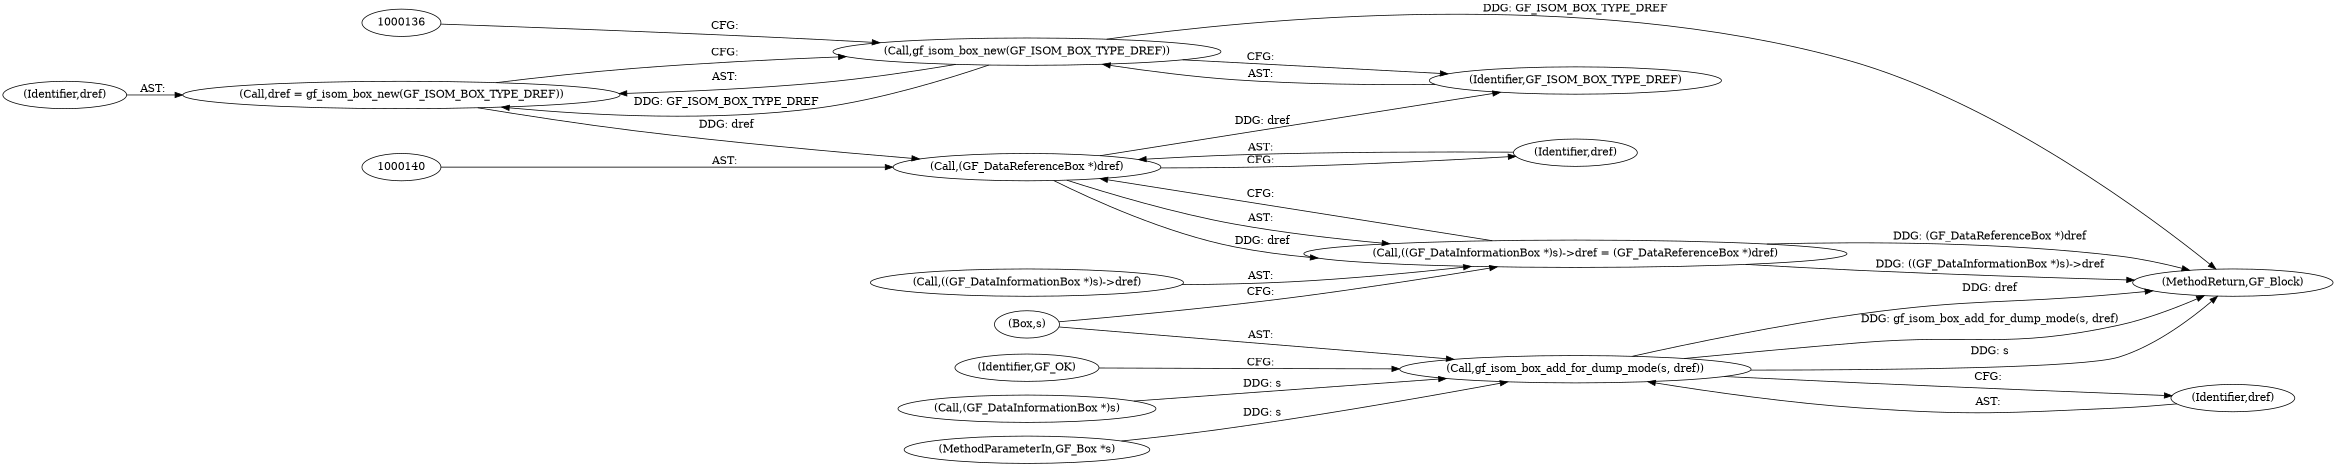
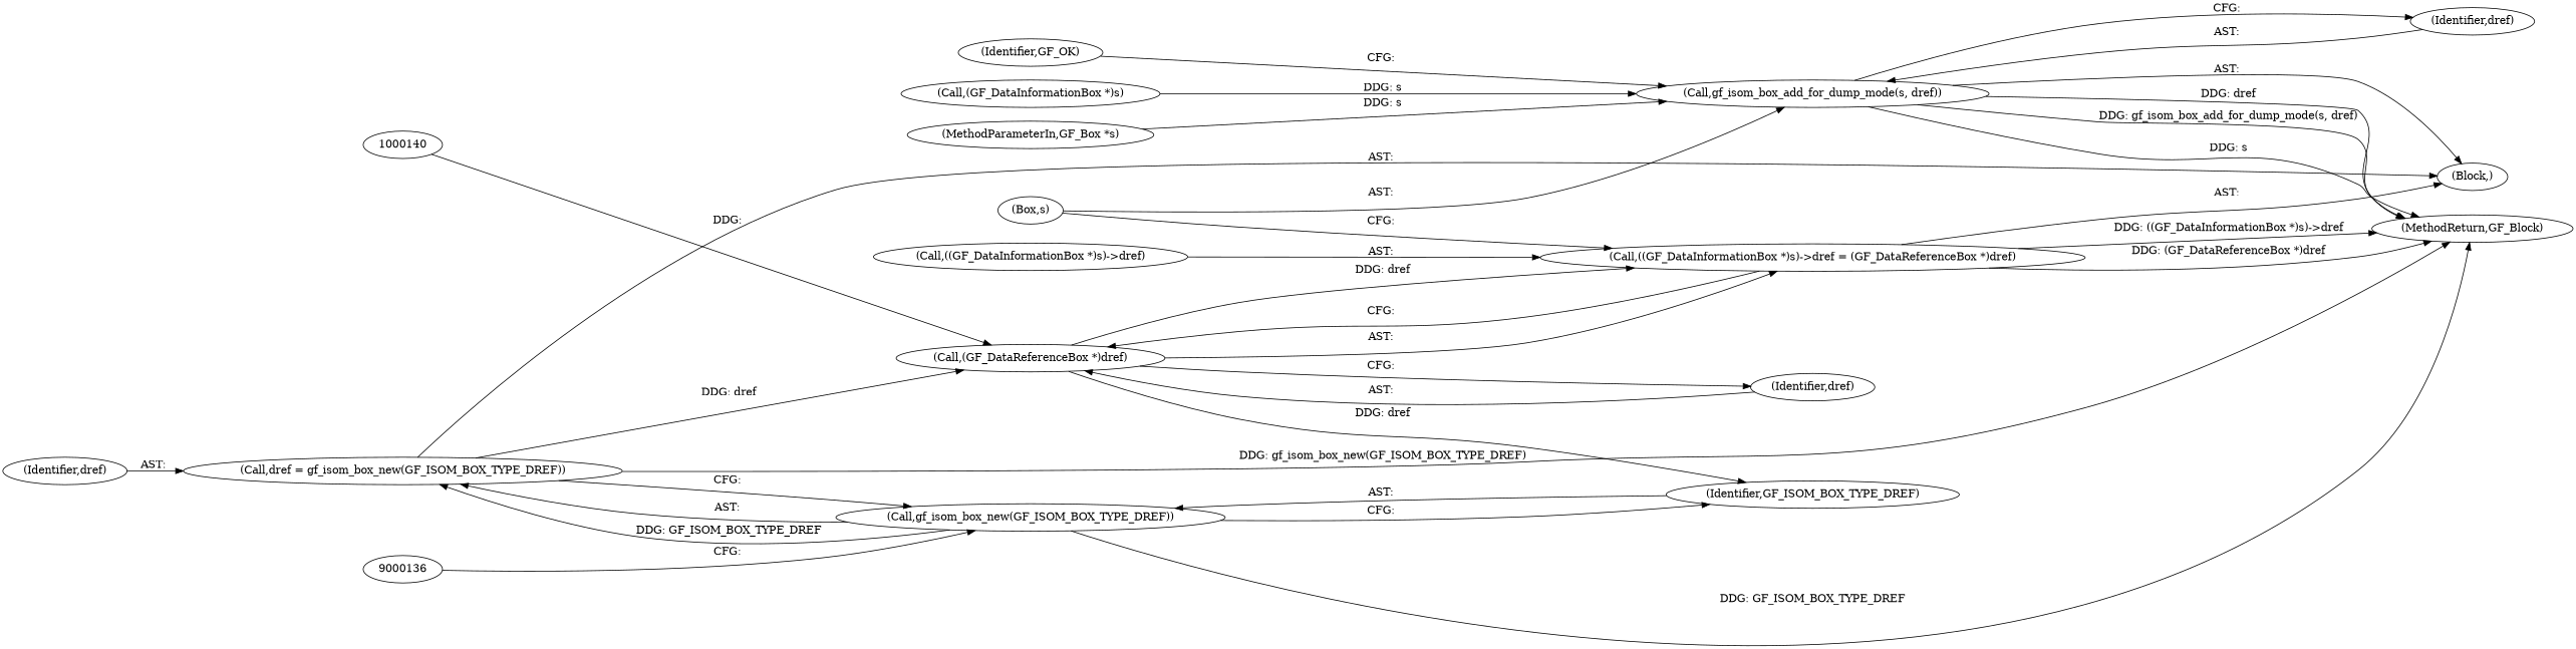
  digraph {
    rankdir=LR
    n1 [label="(Call,dref = gf_isom_box_new(GF_ISOM_BOX_TYPE_DREF))"]
    n2 [label="(Call,gf_isom_box_new(GF_ISOM_BOX_TYPE_DREF))"]
    n3 [label="(Call,(GF_DataReferenceBox *)dref)"]
    n4 [label="(MethodReturn,GF_Block)"]
+   n5 [label="(Block,)"]
    n6 [label="(Identifier,GF_ISOM_BOX_TYPE_DREF)"]
    n7 [label="(Call,((GF_DataInformationBox *)s)->dref = (GF_DataReferenceBox *)dref)"]
    n8 [label="(Identifier,dref)"]
    n9 [label="(Call,gf_isom_box_add_for_dump_mode(s, dref))"]
    n10 [label="(Identifier,dref)"]
    n11 [label="(Identifier,GF_OK)"]
    n12 [label="(Identifier,dref)"]
    n13 [label="(Box,s)"]
    n14 [label="(Call,((GF_DataInformationBox *)s)->dref)"]
    n15 [label="(Call,(GF_DataInformationBox *)s)"]
    n16 [label="(MethodParameterIn,GF_Box *s)"]
-   1000136
+   1000136 [label=9000136]
    1000140
    n1 -> n2 [label="CFG: "]
    n1 -> n3 [label="DDG: dref"]
+   n1 -> n4 [label="DDG: gf_isom_box_new(GF_ISOM_BOX_TYPE_DREF)"]
+   n1 -> n5 [label="AST: "]
    n2 -> n1 [label="AST: "]
    n2 -> n1 [label="DDG: GF_ISOM_BOX_TYPE_DREF"]
    n2 -> n4 [label="DDG: GF_ISOM_BOX_TYPE_DREF"]
    n2 -> n6 [label="CFG: "]
    n3 -> n6 [label="DDG: dref"]
    n3 -> n7 [label="AST: "]
    n3 -> n7 [label="DDG: dref"]
    n3 -> n8 [label="CFG: "]
    n6 -> n2 [label="AST: "]
    n7 -> n3 [label="CFG: "]
    n7 -> n4 [label="DDG: (GF_DataReferenceBox *)dref"]
    n7 -> n4 [label="DDG: ((GF_DataInformationBox *)s)->dref"]
+   n7 -> n5 [label="AST: "]
    n8 -> n3 [label="AST: "]
    n9 -> n4 [label="DDG: gf_isom_box_add_for_dump_mode(s, dref)"]
    n9 -> n4 [label="DDG: s"]
    n9 -> n4 [label="DDG: dref"]
+   n9 -> n5 [label="AST: "]
    n9 -> n10 [label="CFG: "]
    n10 -> n9 [label="AST: "]
    n11 -> n9 [label="CFG: "]
    n12 -> n1 [label="AST: "]
    n13 -> n7 [label="CFG: "]
    n13 -> n9 [label="AST: "]
    n14 -> n7 [label="AST: "]
    n15 -> n9 [label="DDG: s"]
    n16 -> n9 [label="DDG: s"]
    1000136 -> n2 [label="CFG: "]
-   1000140 -> n3 [label="AST: "]
+   1000140 -> n3 [label="DDG: "]
  }
